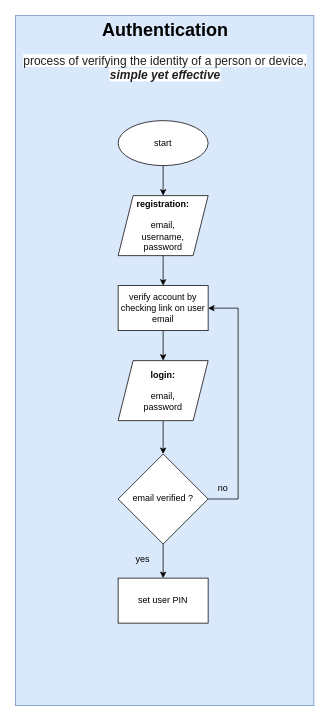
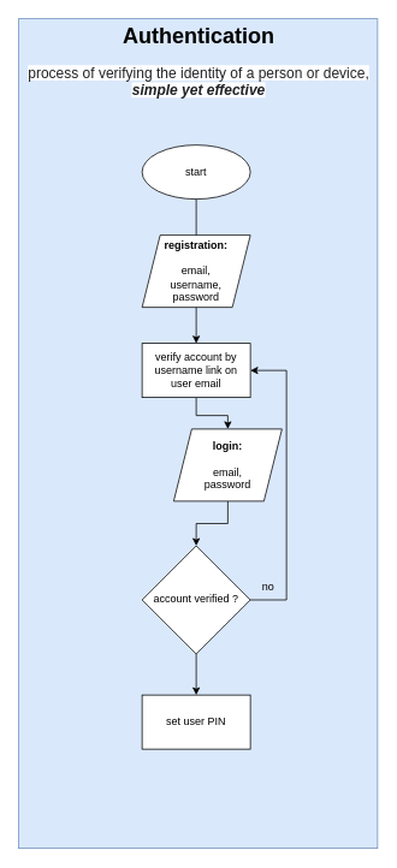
  <mxCell id="0" />
  <mxCell id="1" parent="0" />
  <mxCell id="2" value="" style="group;fillColor=#dae8fc;strokeColor=#6c8ebf;" parent="1" vertex="1" connectable="0"><mxGeometry x="20" y="20" width="398" height="920" as="geometry" /></mxCell>
  <mxCell id="3" value="" style="group" parent="2" vertex="1" connectable="0"><mxGeometry x="137" y="140" width="170" height="780" as="geometry" /></mxCell>
  <mxCell id="4" value="start" style="ellipse;whiteSpace=wrap;html=1;" parent="3" vertex="1"><mxGeometry width="120" height="60" as="geometry" /></mxCell>
  <mxCell id="5" value="&lt;b&gt;registration:&lt;br&gt;&lt;/b&gt;&lt;br&gt;email,&lt;br&gt;username,&lt;br&gt;password" style="shape=parallelogram;perimeter=parallelogramPerimeter;whiteSpace=wrap;html=1;fixedSize=1;" parent="3" vertex="1"><mxGeometry y="100" width="120" height="80" as="geometry" /></mxCell>
- <mxCell id="6" style="edgeStyle=orthogonalEdgeStyle;rounded=0;orthogonalLoop=1;jettySize=auto;html=1;exitX=0.5;exitY=1;exitDx=0;exitDy=0;entryX=0.5;entryY=0;entryDx=0;entryDy=0;" parent="3" source="4" target="5" edge="1"><mxGeometry as="geometry" /></mxCell>
- <mxCell id="7" value="email verified ?" style="rhombus;whiteSpace=wrap;html=1;shadow=0;fontFamily=Helvetica;fontSize=12;align=center;strokeWidth=1;spacing=6;spacingTop=-4;" parent="3" vertex="1"><mxGeometry y="444.5" width="120" height="120" as="geometry" /></mxCell>
+ <mxCell id="6" style="edgeStyle=orthogonalEdgeStyle;rounded=0;orthogonalLoop=1;jettySize=auto;html=1;exitX=0.5;exitY=1;exitDx=0;exitDy=0;entryX=0.5;entryY=0;entryDx=0;entryDy=0;endArrow=none;" parent="3" source="4" target="5" edge="1"><mxGeometry as="geometry" /></mxCell>
+ <mxCell id="7" value="account verified ?" style="rhombus;whiteSpace=wrap;html=1;shadow=0;fontFamily=Helvetica;fontSize=12;align=center;strokeWidth=1;spacing=6;spacingTop=-4;" parent="3" vertex="1"><mxGeometry y="444.5" width="120" height="120" as="geometry" /></mxCell>
  <mxCell id="8" style="edgeStyle=orthogonalEdgeStyle;rounded=0;orthogonalLoop=1;jettySize=auto;html=1;exitX=0.5;exitY=1;exitDx=0;exitDy=0;entryX=0.5;entryY=0;entryDx=0;entryDy=0;" parent="3" source="9" target="7" edge="1"><mxGeometry as="geometry" /></mxCell>
- <mxCell id="9" value="&lt;b&gt;login:&lt;br&gt;&lt;/b&gt;&lt;br&gt;email,&lt;br&gt;password" style="shape=parallelogram;perimeter=parallelogramPerimeter;whiteSpace=wrap;html=1;fixedSize=1;" parent="3" vertex="1"><mxGeometry y="320" width="120" height="80" as="geometry" /></mxCell>
+ <mxCell id="9" value="&lt;b&gt;login:&lt;br&gt;&lt;/b&gt;&lt;br&gt;email,&lt;br&gt;password" style="shape=parallelogram;perimeter=parallelogramPerimeter;whiteSpace=wrap;html=1;fixedSize=1;" parent="3" vertex="1"><mxGeometry x="35" y="315" width="120" height="80" as="geometry" /></mxCell>
  <mxCell id="10" style="edgeStyle=orthogonalEdgeStyle;rounded=0;orthogonalLoop=1;jettySize=auto;html=1;exitX=0.5;exitY=1;exitDx=0;exitDy=0;entryX=0.5;entryY=0;entryDx=0;entryDy=0;" parent="3" source="11" target="9" edge="1"><mxGeometry as="geometry" /></mxCell>
- <mxCell id="11" value="verify account by checking link on user email" style="rounded=0;whiteSpace=wrap;html=1;" parent="3" vertex="1"><mxGeometry y="220" width="120" height="60" as="geometry" /></mxCell>
+ <mxCell id="11" value="verify account by username link on user email" style="rounded=0;whiteSpace=wrap;html=1;" parent="3" vertex="1"><mxGeometry y="220" width="120" height="60" as="geometry" /></mxCell>
  <mxCell id="12" style="edgeStyle=orthogonalEdgeStyle;rounded=0;orthogonalLoop=1;jettySize=auto;html=1;exitX=0.5;exitY=1;exitDx=0;exitDy=0;entryX=0.5;entryY=0;entryDx=0;entryDy=0;" parent="3" source="5" target="11" edge="1"><mxGeometry as="geometry" /></mxCell>
  <mxCell id="13" style="edgeStyle=orthogonalEdgeStyle;rounded=0;orthogonalLoop=1;jettySize=auto;html=1;exitX=1;exitY=0.5;exitDx=0;exitDy=0;entryX=1;entryY=0.5;entryDx=0;entryDy=0;" parent="3" source="7" target="11" edge="1"><mxGeometry as="geometry"><Array as="points"><mxPoint x="160" y="505" /><mxPoint x="160" y="250" /></Array></mxGeometry></mxCell>
- <mxCell id="14" value="yes" style="text;html=1;strokeColor=none;fillColor=none;align=center;verticalAlign=middle;whiteSpace=wrap;rounded=0;" parent="3" vertex="1"><mxGeometry x="13" y="575" width="40" height="20" as="geometry" /></mxCell>
  <mxCell id="15" value="no" style="text;html=1;strokeColor=none;fillColor=none;align=center;verticalAlign=middle;whiteSpace=wrap;rounded=0;" parent="3" vertex="1"><mxGeometry x="120" y="480" width="40" height="20" as="geometry" /></mxCell>
  <mxCell id="16" value="set user PIN" style="rounded=0;whiteSpace=wrap;html=1;" parent="3" vertex="1"><mxGeometry y="610" width="120" height="60" as="geometry" /></mxCell>
  <mxCell id="17" style="edgeStyle=orthogonalEdgeStyle;rounded=0;orthogonalLoop=1;jettySize=auto;html=1;exitX=0.5;exitY=1;exitDx=0;exitDy=0;" parent="3" source="7" target="16" edge="1"><mxGeometry relative="1" as="geometry" /></mxCell>
  <mxCell id="18" value="&lt;h1 style=&quot;text-align: center&quot;&gt;Authentication&lt;/h1&gt;&lt;p style=&quot;text-align: center&quot;&gt;&lt;span style=&quot;color: rgb(32 , 33 , 36) ; font-family: &amp;#34;arial&amp;#34; , sans-serif ; font-size: 16px ; background-color: rgb(255 , 255 , 255)&quot;&gt;process of verifying the identity of a person or device, &lt;b&gt;&lt;i&gt;simple yet effective&lt;/i&gt;&lt;/b&gt;&lt;/span&gt;&lt;br&gt;&lt;/p&gt;" style="text;html=1;strokeColor=none;fillColor=none;spacing=5;spacingTop=-20;whiteSpace=wrap;overflow=hidden;rounded=0;" parent="2" vertex="1"><mxGeometry width="398" height="120" as="geometry" /></mxCell>
